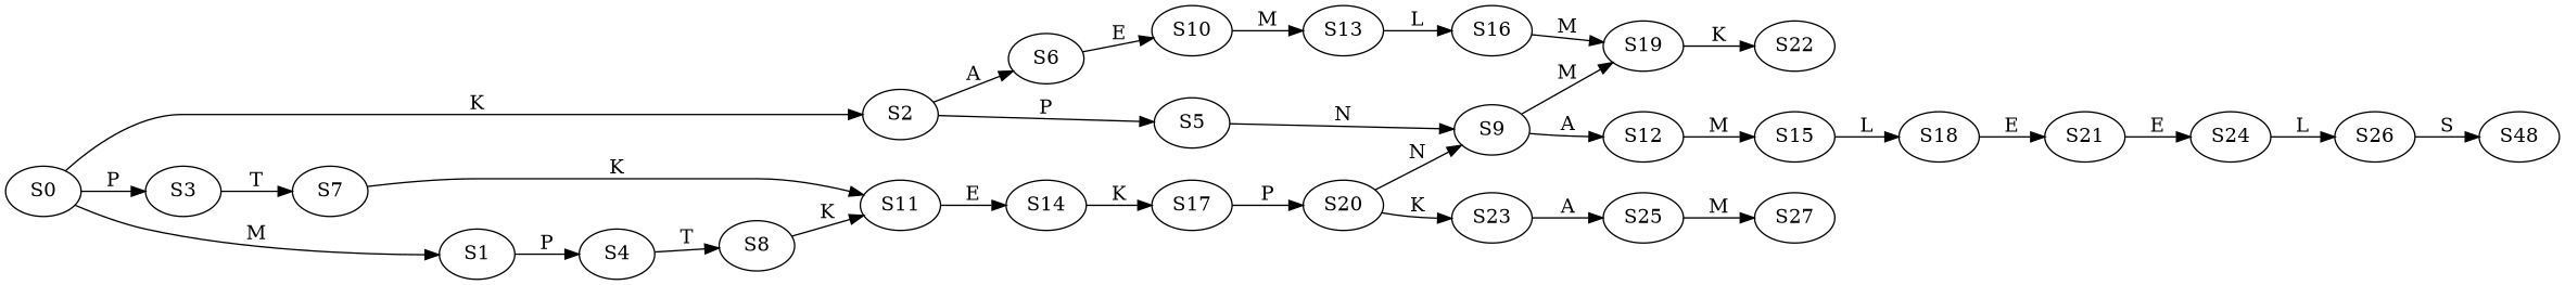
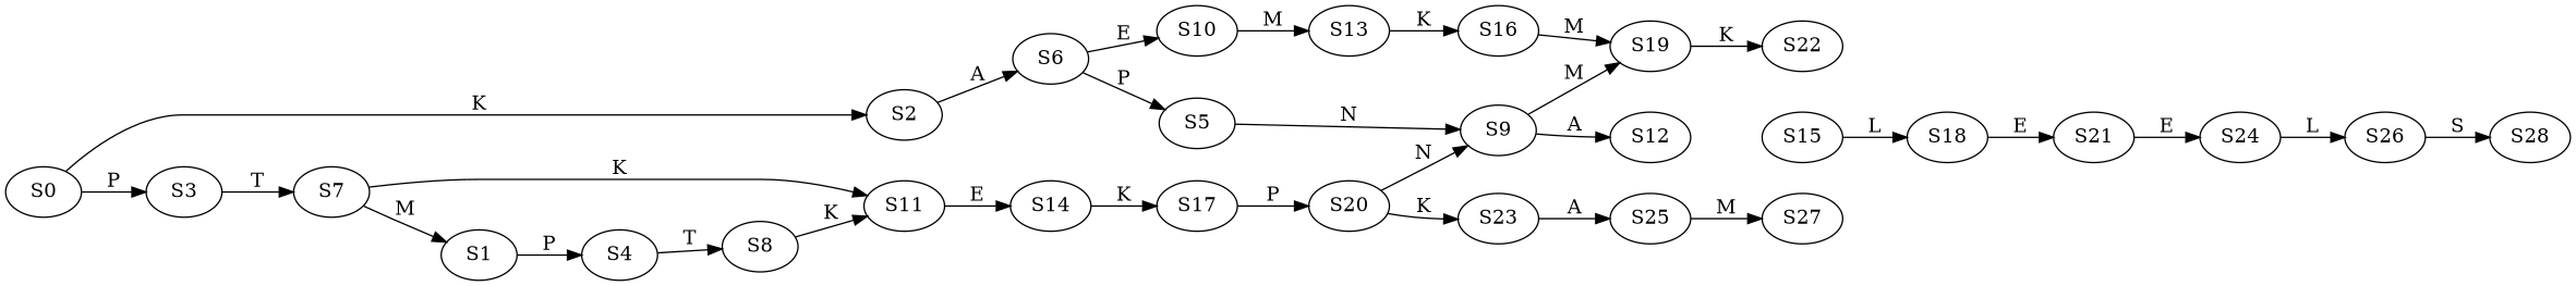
  strict digraph {
    rankdir=LR
    S0
    S1
    S2
    S3
    S4
    S5
    S6
    S7
    S8
    S9
    S10
    S11
    S12
    S19
    S13
    S14
    S15
    S16
    S17
    S18
    S20
    S21
    S22
    S23
    S24
    S25
    S26
    S27
-   S28 [label=S48]
-   S0 -> S1 [label=M]
+   S28
+   S7 -> S1 [label=M]
    S0 -> S2 [label=K]
    S0 -> S3 [label=P]
    S1 -> S4 [label=P]
-   S2 -> S5 [label=P]
+   S6 -> S5 [label=P]
    S2 -> S6 [label=A]
    S3 -> S7 [label=T]
    S4 -> S8 [label=T]
    S5 -> S9 [label=N]
    S6 -> S10 [label=E]
    S7 -> S11 [label=K]
    S8 -> S11 [label=K]
    S9 -> S12 [label=A]
    S9 -> S19 [label=M]
    S10 -> S13 [label=M]
    S11 -> S14 [label=E]
-   S12 -> S15 [label=M]
    S19 -> S22 [label=K]
-   S13 -> S16 [label=L]
+   S13 -> S16 [label=K]
    S14 -> S17 [label=K]
    S15 -> S18 [label=L]
    S16 -> S19 [label=M]
    S17 -> S20 [label=P]
    S18 -> S21 [label=E]
    S20 -> S9 [label=N]
    S20 -> S23 [label=K]
    S21 -> S24 [label=E]
    S23 -> S25 [label=A]
    S24 -> S26 [label=L]
    S25 -> S27 [label=M]
    S26 -> S28 [label=S]
  }
